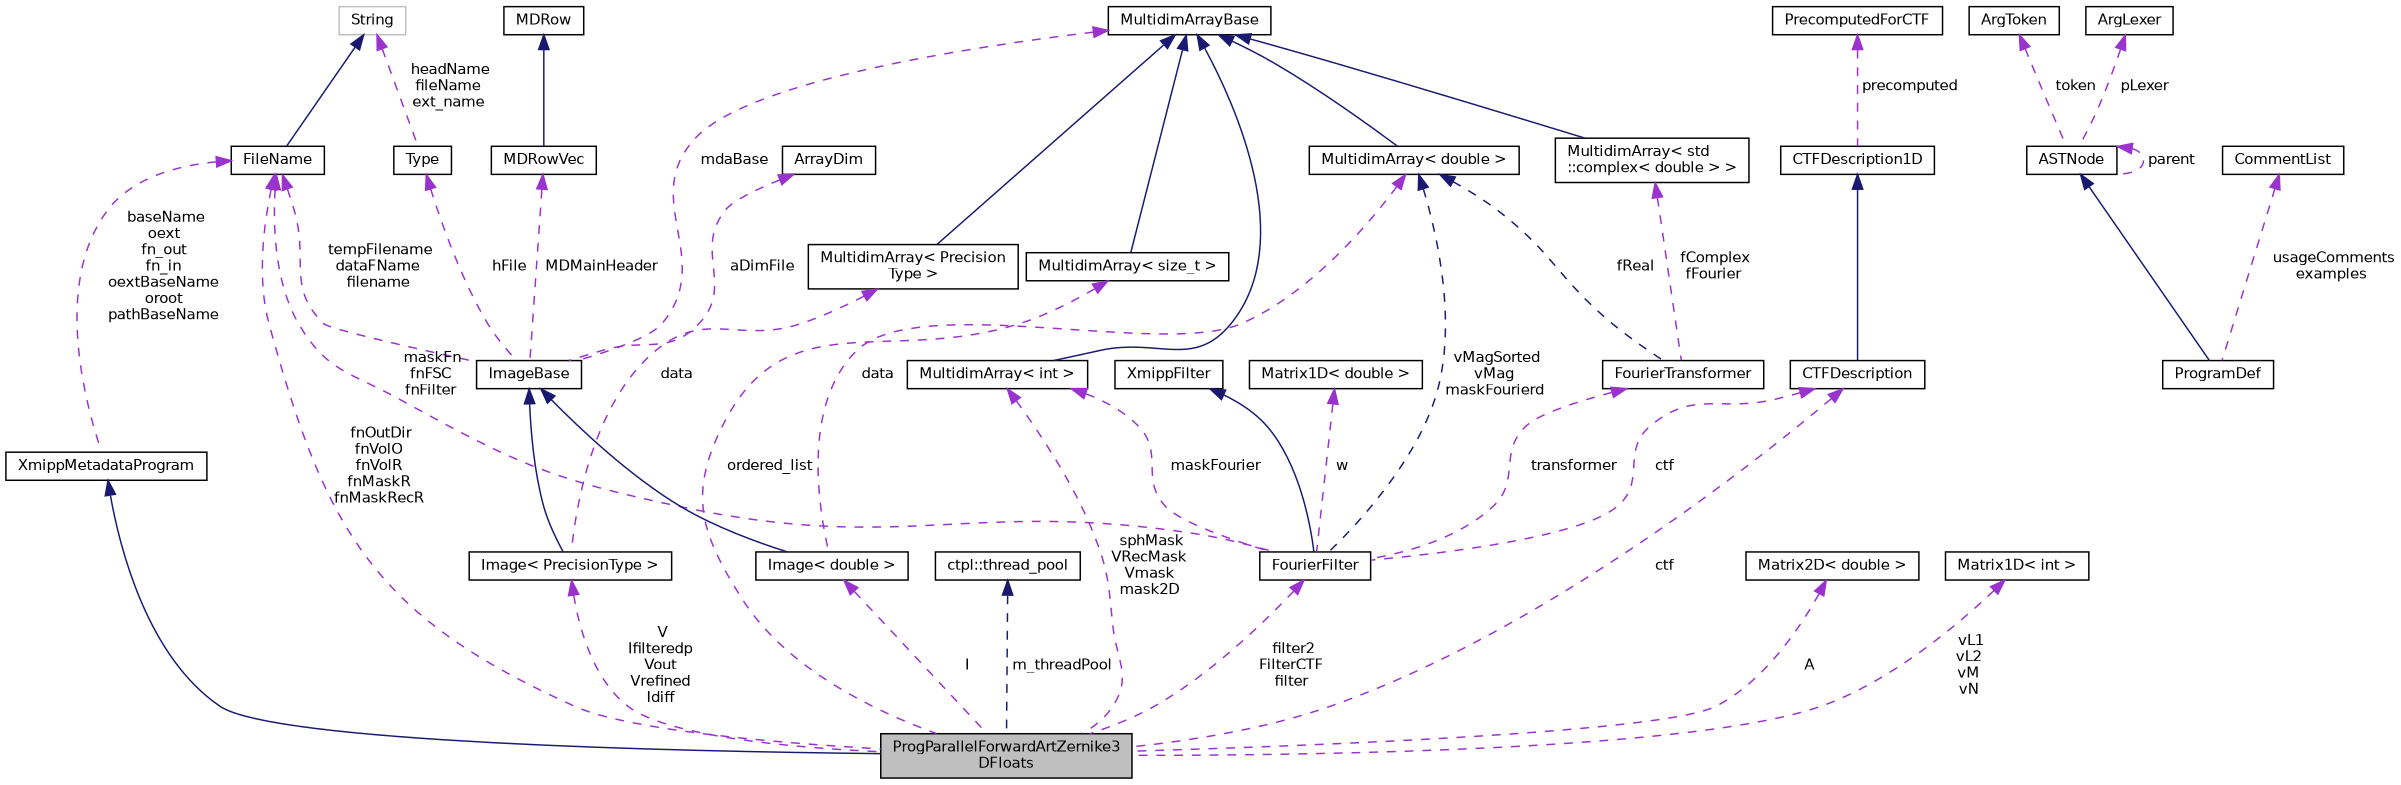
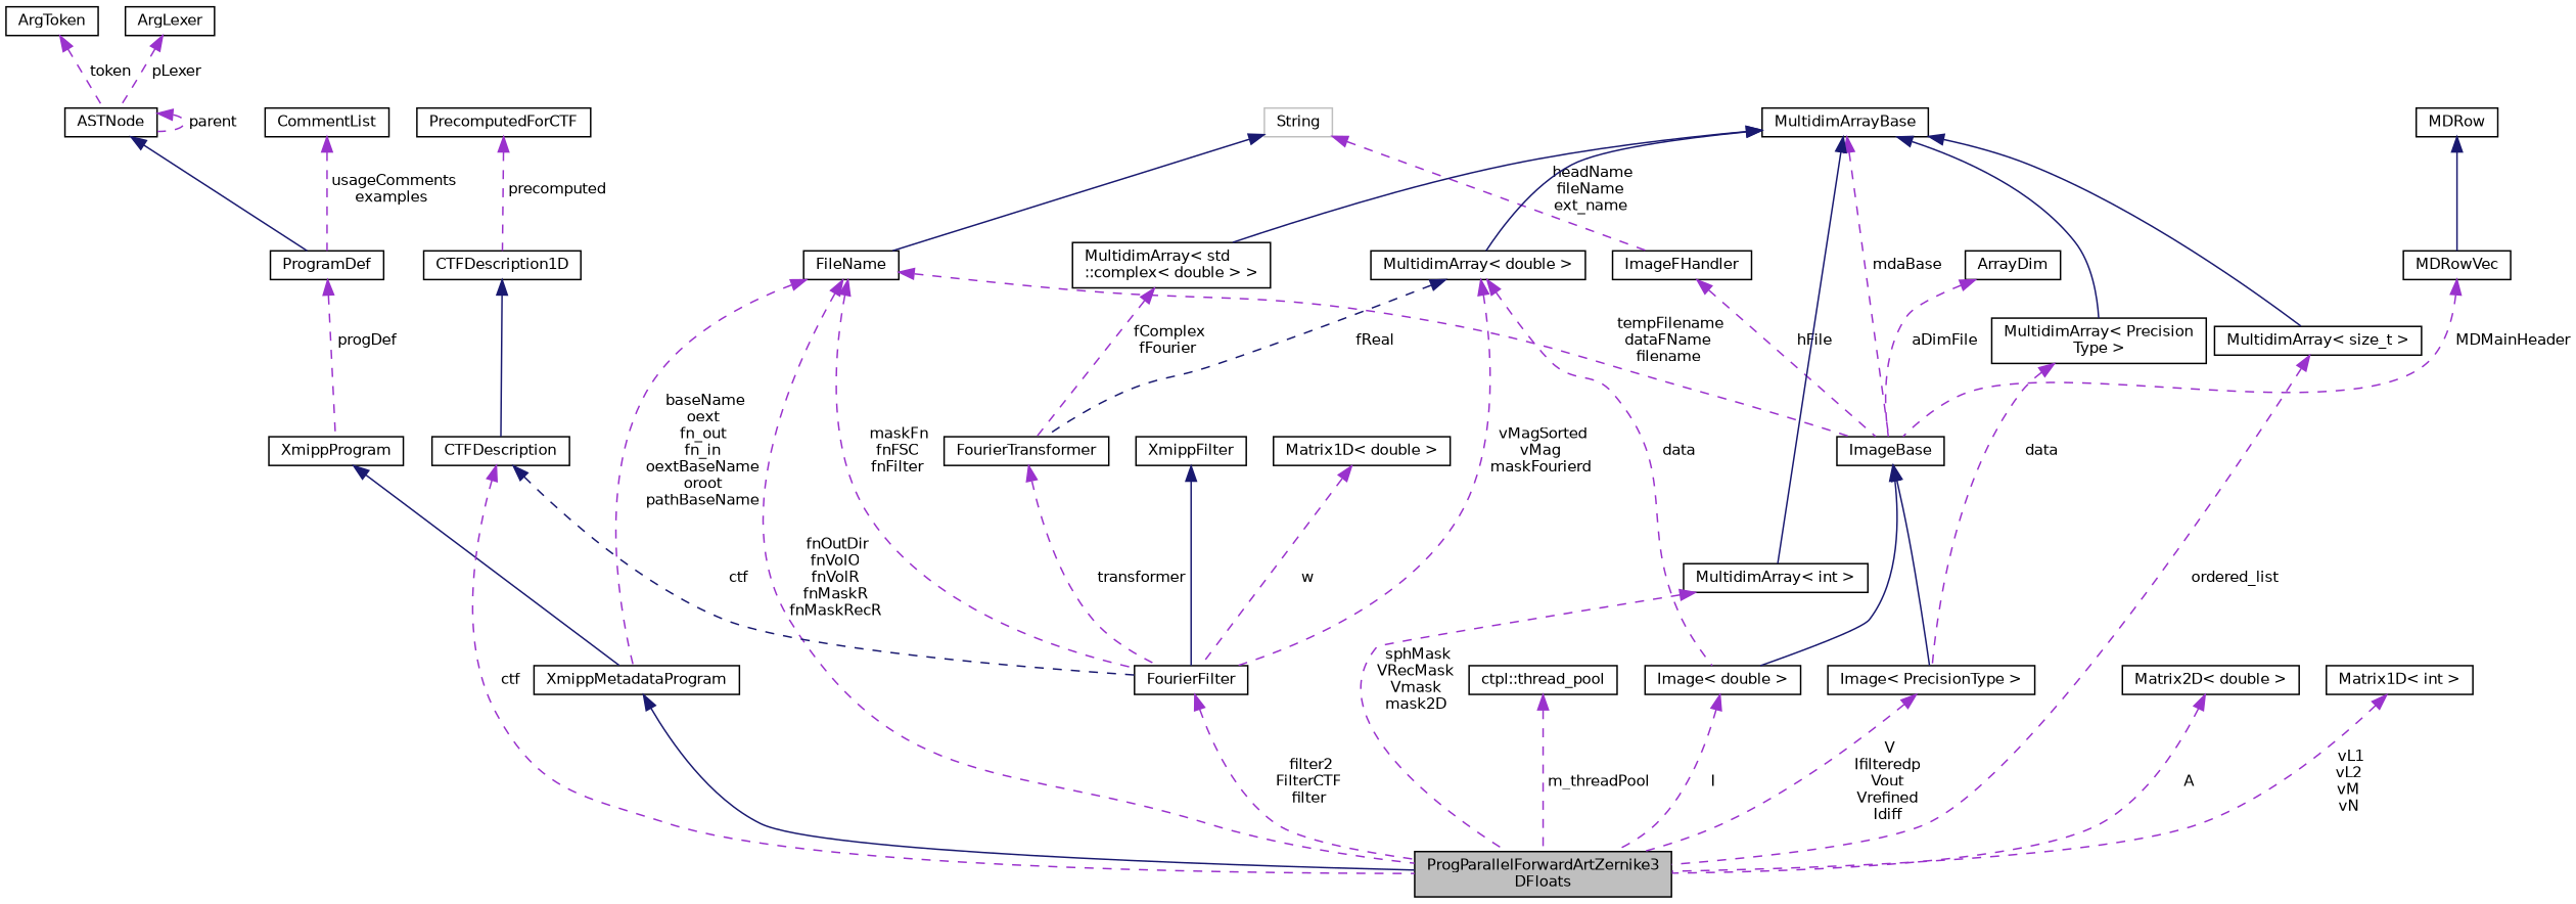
  digraph {
    rankdir=TB
    node [color=black fillcolor=white fontname=Helvetica fontsize=10 shape=record style=filled]
    edge [color=darkorchid3 dir=back fontname=Helvetica fontsize=10 labelfontname=Helvetica labelfontsize=10 style=dashed]
    n1 [fillcolor=grey75 fontcolor=black height=0.2 label="ProgParallelForwardArtZernike3\lDFloats" width=0.4]
    n2 [height=0.2 label=XmippMetadataProgram width=0.4]
+   n3 [height=0.2 label=XmippProgram width=0.4]
    n4 [height=0.2 label=ProgramDef width=0.4]
    n5 [height=0.2 label=ASTNode width=0.4]
    n6 [height=0.2 label=ArgToken width=0.4]
    n7 [height=0.2 label=ArgLexer width=0.4]
    n8 [height=0.2 label=CommentList width=0.4]
    n9 [height=0.2 label=FileName width=0.4]
    n10 [height=0.2 label=ImageBase width=0.4]
    n11 [height=0.2 label=FourierFilter width=0.4]
    n12 [height=0.2 label="Image\< double \>" width=0.4]
    n13 [height=0.2 label="Image\< PrecisionType \>" width=0.4]
-   n14 [height=0.2 label=Type width=0.4]
+   n14 [height=0.2 label=ImageFHandler width=0.4]
    n15 [color=grey75 height=0.2 label=String width=0.4]
    n16 [height=0.2 label="ctpl::thread_pool" width=0.4]
    n17 [height=0.2 label="MultidimArray\< size_t \>" width=0.4]
    n18 [height=0.2 label=MultidimArrayBase width=0.4]
    n19 [height=0.2 label="MultidimArray\< double \>" width=0.4]
    n20 [height=0.2 label="MultidimArray\< Precision\lType \>" width=0.4]
    n21 [height=0.2 label="MultidimArray\< int \>" width=0.4]
    n22 [height=0.2 label="MultidimArray\< std\l::complex\< double \> \>" width=0.4]
    n23 [height=0.2 label=FourierTransformer width=0.4]
    n24 [height=0.2 label=CTFDescription width=0.4]
    n25 [height=0.2 label=CTFDescription1D width=0.4]
    n26 [height=0.2 label=PrecomputedForCTF width=0.4]
    n27 [height=0.2 label="Matrix2D\< double \>" width=0.4]
    n28 [height=0.2 label=MDRowVec width=0.4]
    n29 [height=0.2 label=MDRow width=0.4]
    n30 [height=0.2 label=ArrayDim width=0.4]
    n31 [height=0.2 label=XmippFilter width=0.4]
    n32 [height=0.2 label="Matrix1D\< double \>" width=0.4]
    n33 [height=0.2 label="Matrix1D\< int \>" width=0.4]
    n2 -> n1 [color=midnightblue style=solid]
+   n3 -> n2 [color=midnightblue style=solid]
+   n4 -> n3 [label=" progDef"]
    n5 -> n4 [color=midnightblue style=solid]
    n5 -> n5 [label=" parent"]
    n6 -> n5 [label=" token"]
    n7 -> n5 [label=" pLexer"]
    n8 -> n4 [label=" usageComments\nexamples"]
    n9 -> n1 [label=" fnOutDir\nfnVolO\nfnVolR\nfnMaskR\nfnMaskRecR"]
    n9 -> n2 [label=" baseName\noext\nfn_out\nfn_in\noextBaseName\noroot\npathBaseName"]
    n9 -> n10 [label=" tempFilename\ndataFName\nfilename"]
    n9 -> n11 [label=" maskFn\nfnFSC\nfnFilter"]
    n10 -> n12 [color=midnightblue style=solid]
    n10 -> n13 [color=midnightblue style=solid]
    n11 -> n1 [label=" filter2\nFilterCTF\nfilter"]
    n12 -> n1 [label=" I"]
    n13 -> n1 [label=" V\nIfilteredp\nVout\nVrefined\nIdiff"]
    n14 -> n10 [label=" hFile"]
    n15 -> n9 [color=midnightblue style=solid]
    n15 -> n14 [label=" headName\nfileName\next_name"]
-   n16 -> n1 [color=midnightblue label=" m_threadPool"]
+   n16 -> n1 [label=" m_threadPool"]
    n17 -> n1 [label=" ordered_list"]
    n18 -> n10 [label=" mdaBase"]
    n18 -> n17 [color=midnightblue style=solid]
    n18 -> n19 [color=midnightblue style=solid]
    n18 -> n20 [color=midnightblue style=solid]
    n18 -> n21 [color=midnightblue style=solid]
    n18 -> n22 [color=midnightblue style=solid]
-   n19 -> n11 [color=midnightblue label=" vMagSorted\nvMag\nmaskFourierd"]
+   n19 -> n11 [label=" vMagSorted\nvMag\nmaskFourierd"]
    n19 -> n12 [label=" data"]
    n19 -> n23 [color=midnightblue label=" fReal"]
    n20 -> n13 [label=" data"]
    n21 -> n1 [label=" sphMask\nVRecMask\nVmask\nmask2D"]
-   n21 -> n11 [label=" maskFourier"]
    n22 -> n23 [label=" fComplex\nfFourier"]
    n23 -> n11 [label=" transformer"]
    n24 -> n1 [label=" ctf"]
-   n24 -> n11 [label=" ctf"]
+   n24 -> n11 [color=midnightblue label=" ctf"]
    n25 -> n24 [color=midnightblue style=solid]
    n26 -> n25 [label=" precomputed"]
    n27 -> n1 [label=" A"]
    n28 -> n10 [label=" MDMainHeader"]
    n29 -> n28 [color=midnightblue style=solid]
    n30 -> n10 [label=" aDimFile"]
    n31 -> n11 [color=midnightblue style=solid]
    n32 -> n11 [label=" w"]
    n33 -> n1 [label=" vL1\nvL2\nvM\nvN"]
  }
